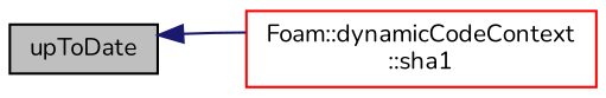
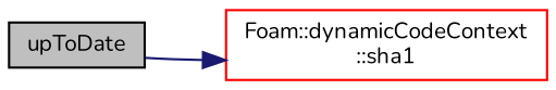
  digraph {
    rankdir=LR
    fontname=Nunito
    node [fontname=Nunito fontsize=10 shape=record]
    n1 [color=black fillcolor=grey75 fontcolor=black height=0.2 label=upToDate style=filled width=0.4]
    n2 [color=red height=0.2 label="Foam::dynamicCodeContext\l::sha1" width=0.4]
-   n2 -> n1 [color=midnightblue fontname=Nunito fontsize=10 labelfontname=FreeSans labelfontsize=10 style=solid]
+   n1 -> n2 [color=midnightblue fontname=Nunito fontsize=10 labelfontname=FreeSans labelfontsize=10 style=solid]
  }
